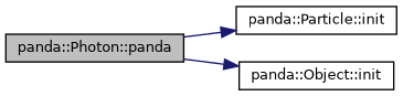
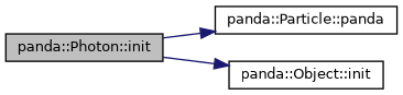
  digraph {
    rankdir=LR
    node [color=black fillcolor=white fontname=Helvetica fontsize=10 shape=record style=filled]
    edge [color=midnightblue fontname=Helvetica fontsize=10 labelfontname=Helvetica labelfontsize=10 style=solid]
-   n1 [fillcolor=grey75 fontcolor=black height=0.2 label="panda::Photon::panda" width=0.4]
-   n2 [height=0.2 label="panda::Particle::init" width=0.4]
+   n1 [fillcolor=grey75 fontcolor=black height=0.2 label="panda::Photon::init" width=0.4]
+   n2 [height=0.2 label="panda::Particle::panda" width=0.4]
    n3 [height=0.2 label="panda::Object::init" width=0.4]
    n1 -> n2
    n1 -> n3
  }
